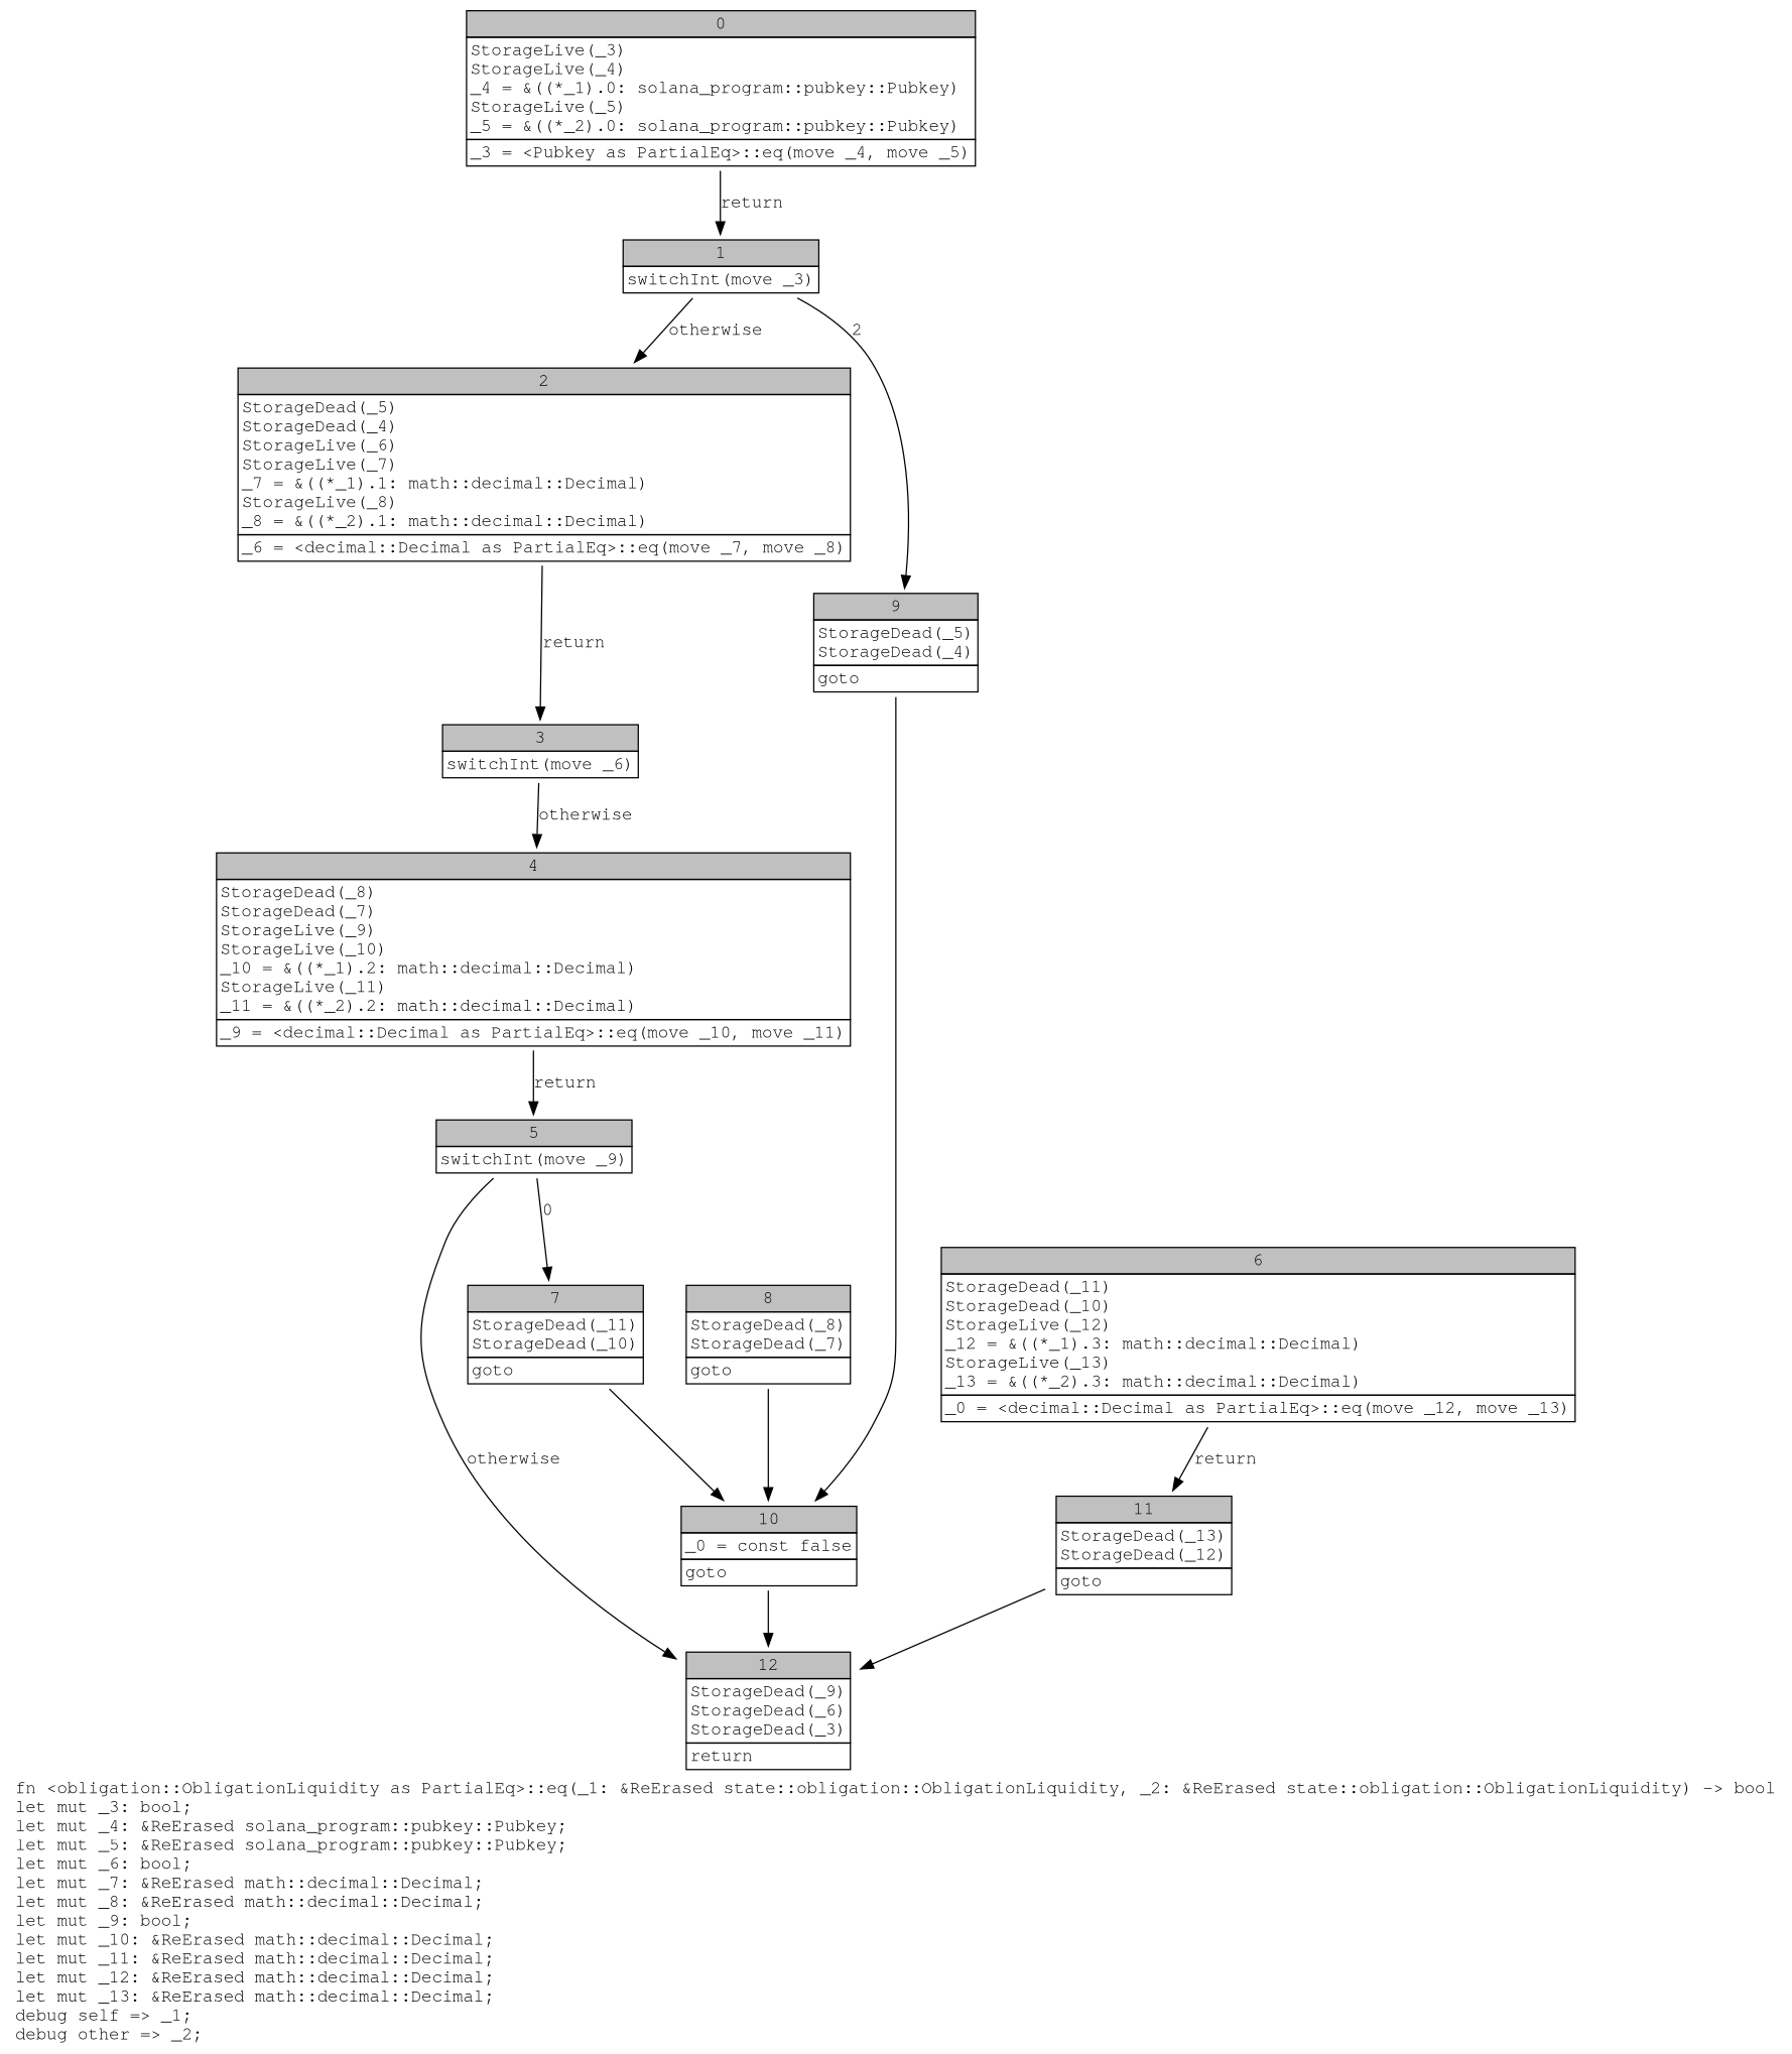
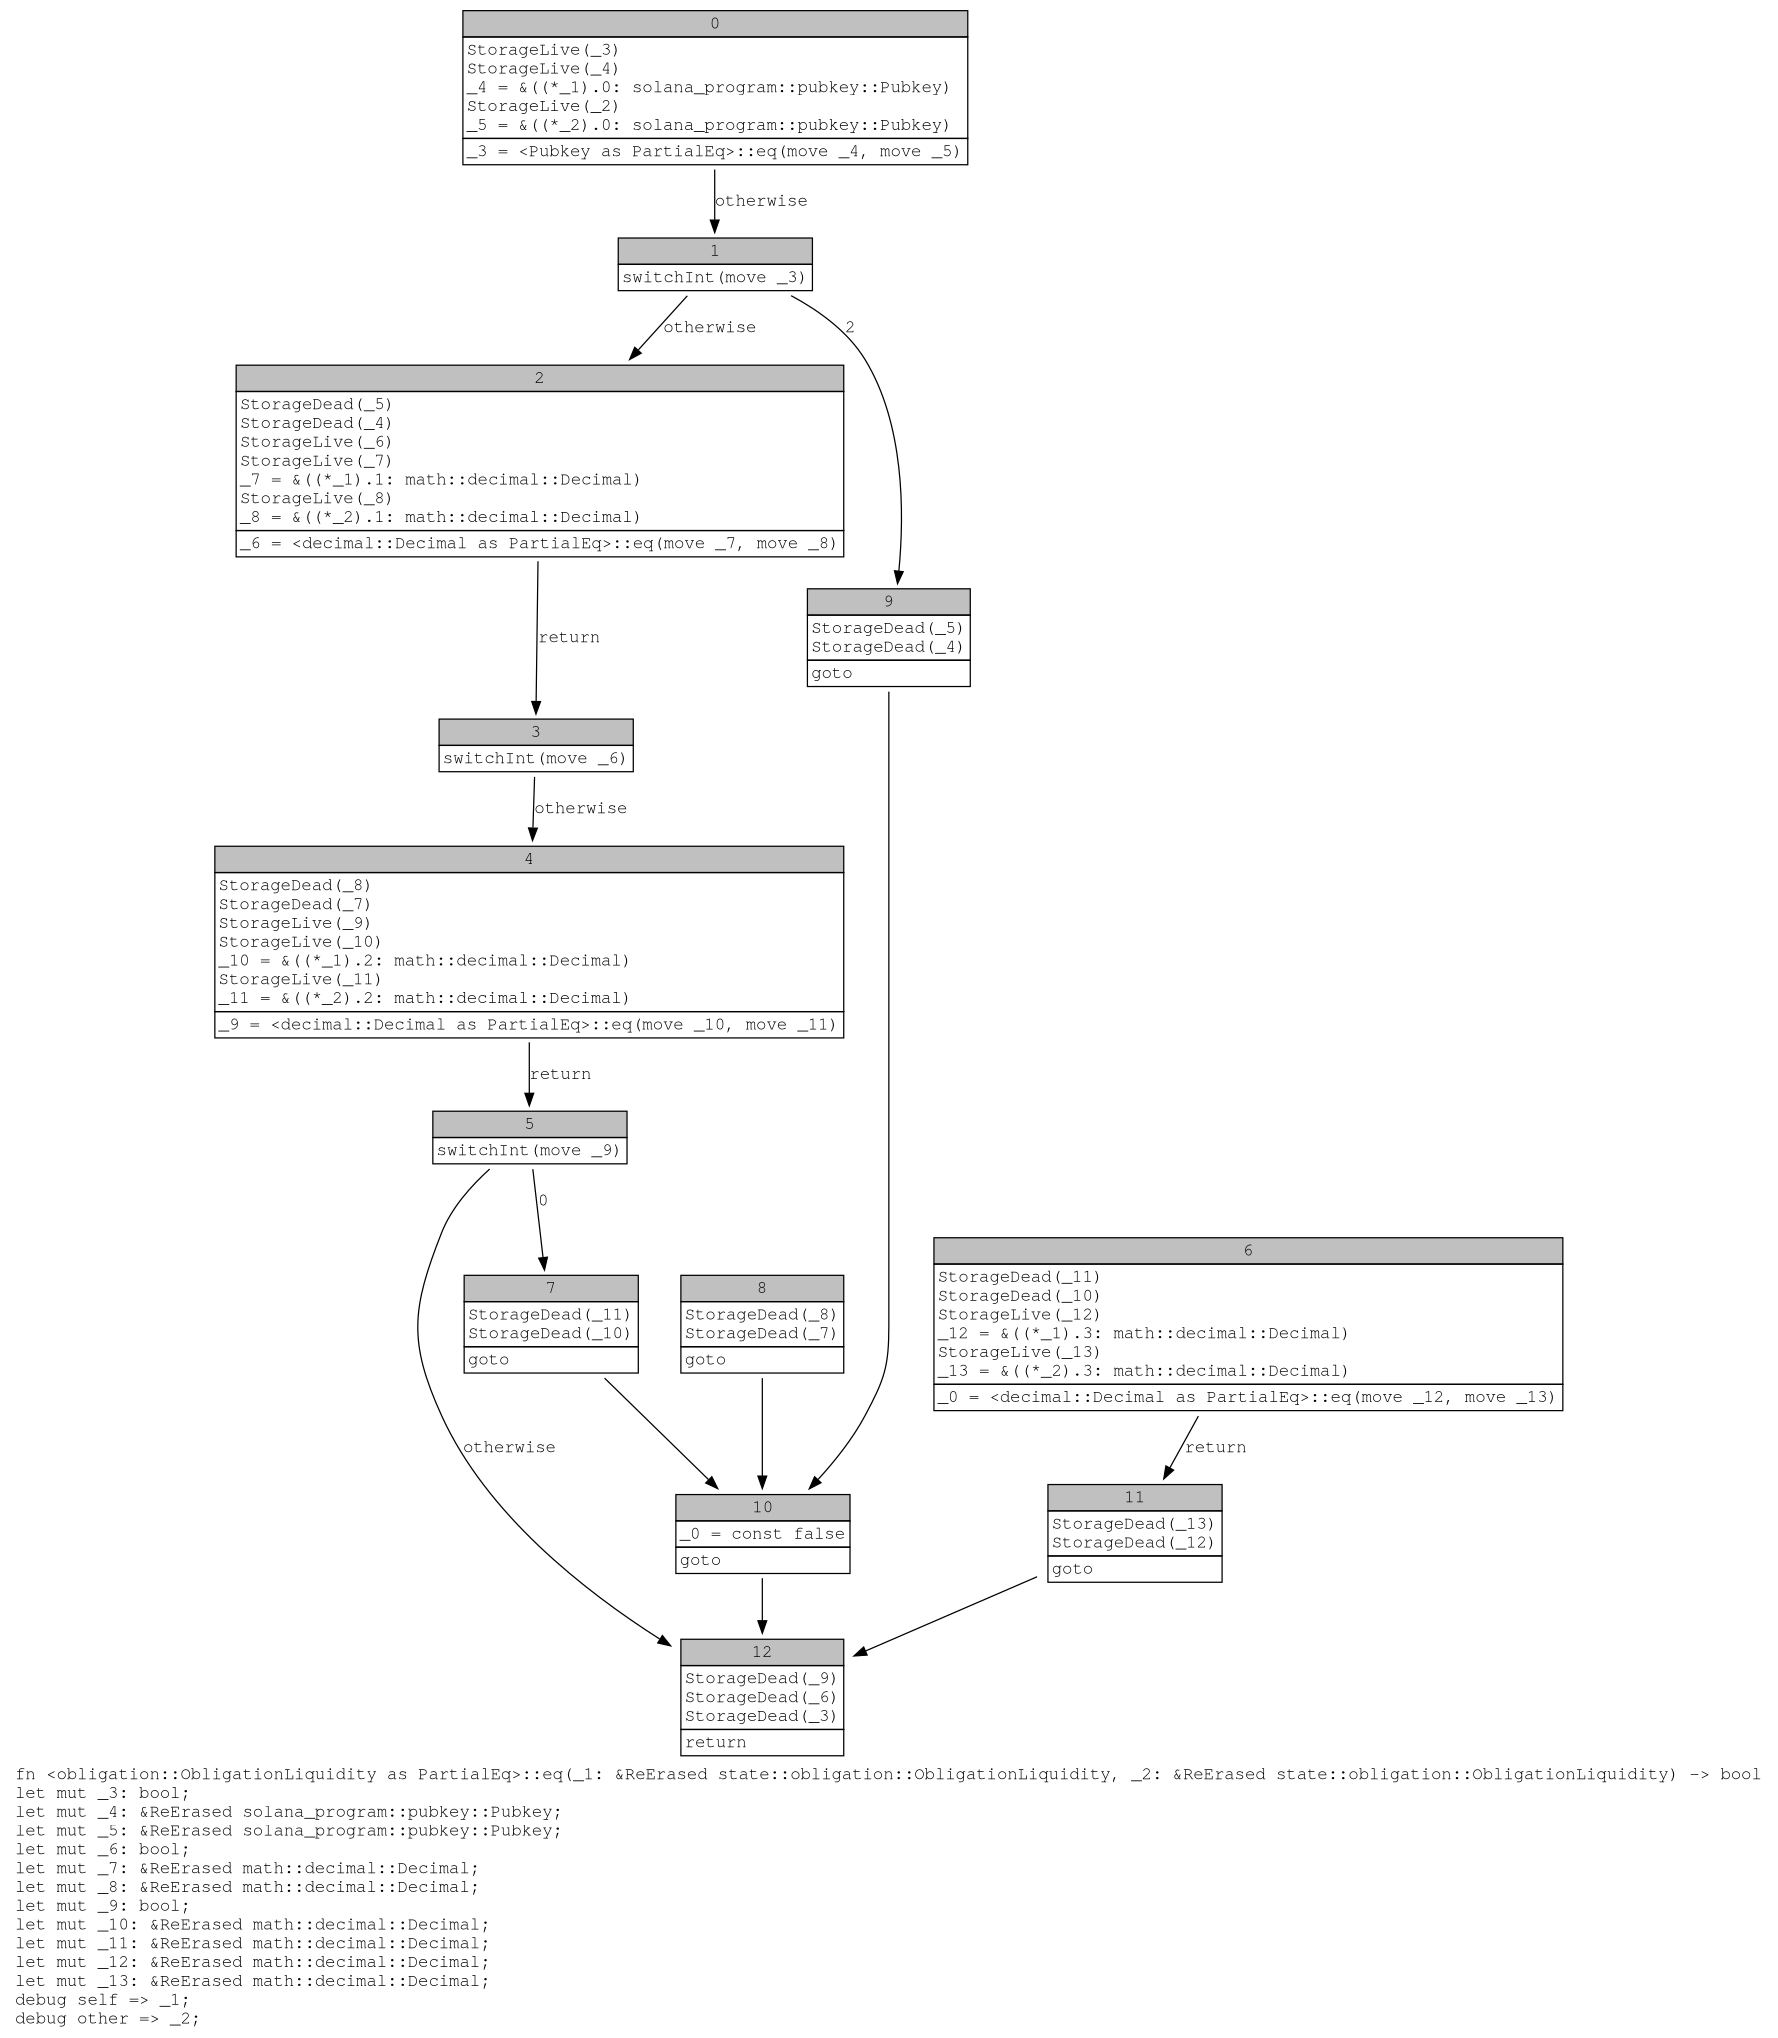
  digraph {
    fontname="Courier, monospace"
    label=<fn &lt;obligation::ObligationLiquidity as PartialEq&gt;::eq(_1: &amp;ReErased state::obligation::ObligationLiquidity, _2: &amp;ReErased state::obligation::ObligationLiquidity) -&gt; bool<br align="left"/>let mut _3: bool;<br align="left"/>let mut _4: &amp;ReErased solana_program::pubkey::Pubkey;<br align="left"/>let mut _5: &amp;ReErased solana_program::pubkey::Pubkey;<br align="left"/>let mut _6: bool;<br align="left"/>let mut _7: &amp;ReErased math::decimal::Decimal;<br align="left"/>let mut _8: &amp;ReErased math::decimal::Decimal;<br align="left"/>let mut _9: bool;<br align="left"/>let mut _10: &amp;ReErased math::decimal::Decimal;<br align="left"/>let mut _11: &amp;ReErased math::decimal::Decimal;<br align="left"/>let mut _12: &amp;ReErased math::decimal::Decimal;<br align="left"/>let mut _13: &amp;ReErased math::decimal::Decimal;<br align="left"/>debug self =&gt; _1;<br align="left"/>debug other =&gt; _2;<br align="left"/>>
    node [fontname="Courier, monospace" shape=none]
    edge [fontname="Courier, monospace"]
-   n1 [label=<<table border="0" cellborder="1" cellspacing="0"><tr><td bgcolor="gray" align="center" colspan="1">0</td></tr><tr><td align="left" balign="left">StorageLive(_3)<br/>StorageLive(_4)<br/>_4 = &amp;((*_1).0: solana_program::pubkey::Pubkey)<br/>StorageLive(_5)<br/>_5 = &amp;((*_2).0: solana_program::pubkey::Pubkey)<br/></td></tr><tr><td align="left">_3 = &lt;Pubkey as PartialEq&gt;::eq(move _4, move _5)</td></tr></table>>]
+   n1 [label=<<table border="0" cellborder="1" cellspacing="0"><tr><td bgcolor="gray" align="center" colspan="1">0</td></tr><tr><td align="left" balign="left">StorageLive(_3)<br/>StorageLive(_4)<br/>_4 = &amp;((*_1).0: solana_program::pubkey::Pubkey)<br/>StorageLive(_2)<br/>_5 = &amp;((*_2).0: solana_program::pubkey::Pubkey)<br/></td></tr><tr><td align="left">_3 = &lt;Pubkey as PartialEq&gt;::eq(move _4, move _5)</td></tr></table>>]
    n2 [label=<<table border="0" cellborder="1" cellspacing="0"><tr><td bgcolor="gray" align="center" colspan="1">1</td></tr><tr><td align="left">switchInt(move _3)</td></tr></table>>]
    n3 [label=<<table border="0" cellborder="1" cellspacing="0"><tr><td bgcolor="gray" align="center" colspan="1">2</td></tr><tr><td align="left" balign="left">StorageDead(_5)<br/>StorageDead(_4)<br/>StorageLive(_6)<br/>StorageLive(_7)<br/>_7 = &amp;((*_1).1: math::decimal::Decimal)<br/>StorageLive(_8)<br/>_8 = &amp;((*_2).1: math::decimal::Decimal)<br/></td></tr><tr><td align="left">_6 = &lt;decimal::Decimal as PartialEq&gt;::eq(move _7, move _8)</td></tr></table>>]
    n4 [label=<<table border="0" cellborder="1" cellspacing="0"><tr><td bgcolor="gray" align="center" colspan="1">9</td></tr><tr><td align="left" balign="left">StorageDead(_5)<br/>StorageDead(_4)<br/></td></tr><tr><td align="left">goto</td></tr></table>>]
    n5 [label=<<table border="0" cellborder="1" cellspacing="0"><tr><td bgcolor="gray" align="center" colspan="1">3</td></tr><tr><td align="left">switchInt(move _6)</td></tr></table>>]
    n6 [label=<<table border="0" cellborder="1" cellspacing="0"><tr><td bgcolor="gray" align="center" colspan="1">10</td></tr><tr><td align="left" balign="left">_0 = const false<br/></td></tr><tr><td align="left">goto</td></tr></table>>]
    n7 [label=<<table border="0" cellborder="1" cellspacing="0"><tr><td bgcolor="gray" align="center" colspan="1">4</td></tr><tr><td align="left" balign="left">StorageDead(_8)<br/>StorageDead(_7)<br/>StorageLive(_9)<br/>StorageLive(_10)<br/>_10 = &amp;((*_1).2: math::decimal::Decimal)<br/>StorageLive(_11)<br/>_11 = &amp;((*_2).2: math::decimal::Decimal)<br/></td></tr><tr><td align="left">_9 = &lt;decimal::Decimal as PartialEq&gt;::eq(move _10, move _11)</td></tr></table>>]
    n8 [label=<<table border="0" cellborder="1" cellspacing="0"><tr><td bgcolor="gray" align="center" colspan="1">5</td></tr><tr><td align="left">switchInt(move _9)</td></tr></table>>]
    n9 [label=<<table border="0" cellborder="1" cellspacing="0"><tr><td bgcolor="gray" align="center" colspan="1">8</td></tr><tr><td align="left" balign="left">StorageDead(_8)<br/>StorageDead(_7)<br/></td></tr><tr><td align="left">goto</td></tr></table>>]
    n10 [label=<<table border="0" cellborder="1" cellspacing="0"><tr><td bgcolor="gray" align="center" colspan="1">7</td></tr><tr><td align="left" balign="left">StorageDead(_11)<br/>StorageDead(_10)<br/></td></tr><tr><td align="left">goto</td></tr></table>>]
    n11 [label=<<table border="0" cellborder="1" cellspacing="0"><tr><td bgcolor="gray" align="center" colspan="1">12</td></tr><tr><td align="left" balign="left">StorageDead(_9)<br/>StorageDead(_6)<br/>StorageDead(_3)<br/></td></tr><tr><td align="left">return</td></tr></table>>]
    n12 [label=<<table border="0" cellborder="1" cellspacing="0"><tr><td bgcolor="gray" align="center" colspan="1">6</td></tr><tr><td align="left" balign="left">StorageDead(_11)<br/>StorageDead(_10)<br/>StorageLive(_12)<br/>_12 = &amp;((*_1).3: math::decimal::Decimal)<br/>StorageLive(_13)<br/>_13 = &amp;((*_2).3: math::decimal::Decimal)<br/></td></tr><tr><td align="left">_0 = &lt;decimal::Decimal as PartialEq&gt;::eq(move _12, move _13)</td></tr></table>>]
    n13 [label=<<table border="0" cellborder="1" cellspacing="0"><tr><td bgcolor="gray" align="center" colspan="1">11</td></tr><tr><td align="left" balign="left">StorageDead(_13)<br/>StorageDead(_12)<br/></td></tr><tr><td align="left">goto</td></tr></table>>]
-   n1 -> n2 [label=return]
+   n1 -> n2 [label=otherwise]
    n2 -> n3 [label=otherwise]
    n2 -> n4 [label=2]
    n3 -> n5 [label=return]
    n4 -> n6
    n5 -> n7 [label=otherwise]
    n6 -> n11
    n7 -> n8 [label=return]
    n8 -> n10 [label=0]
    n8 -> n11 [label=otherwise]
    n9 -> n6
    n10 -> n6
    n12 -> n13 [label=return]
    n13 -> n11
  }
